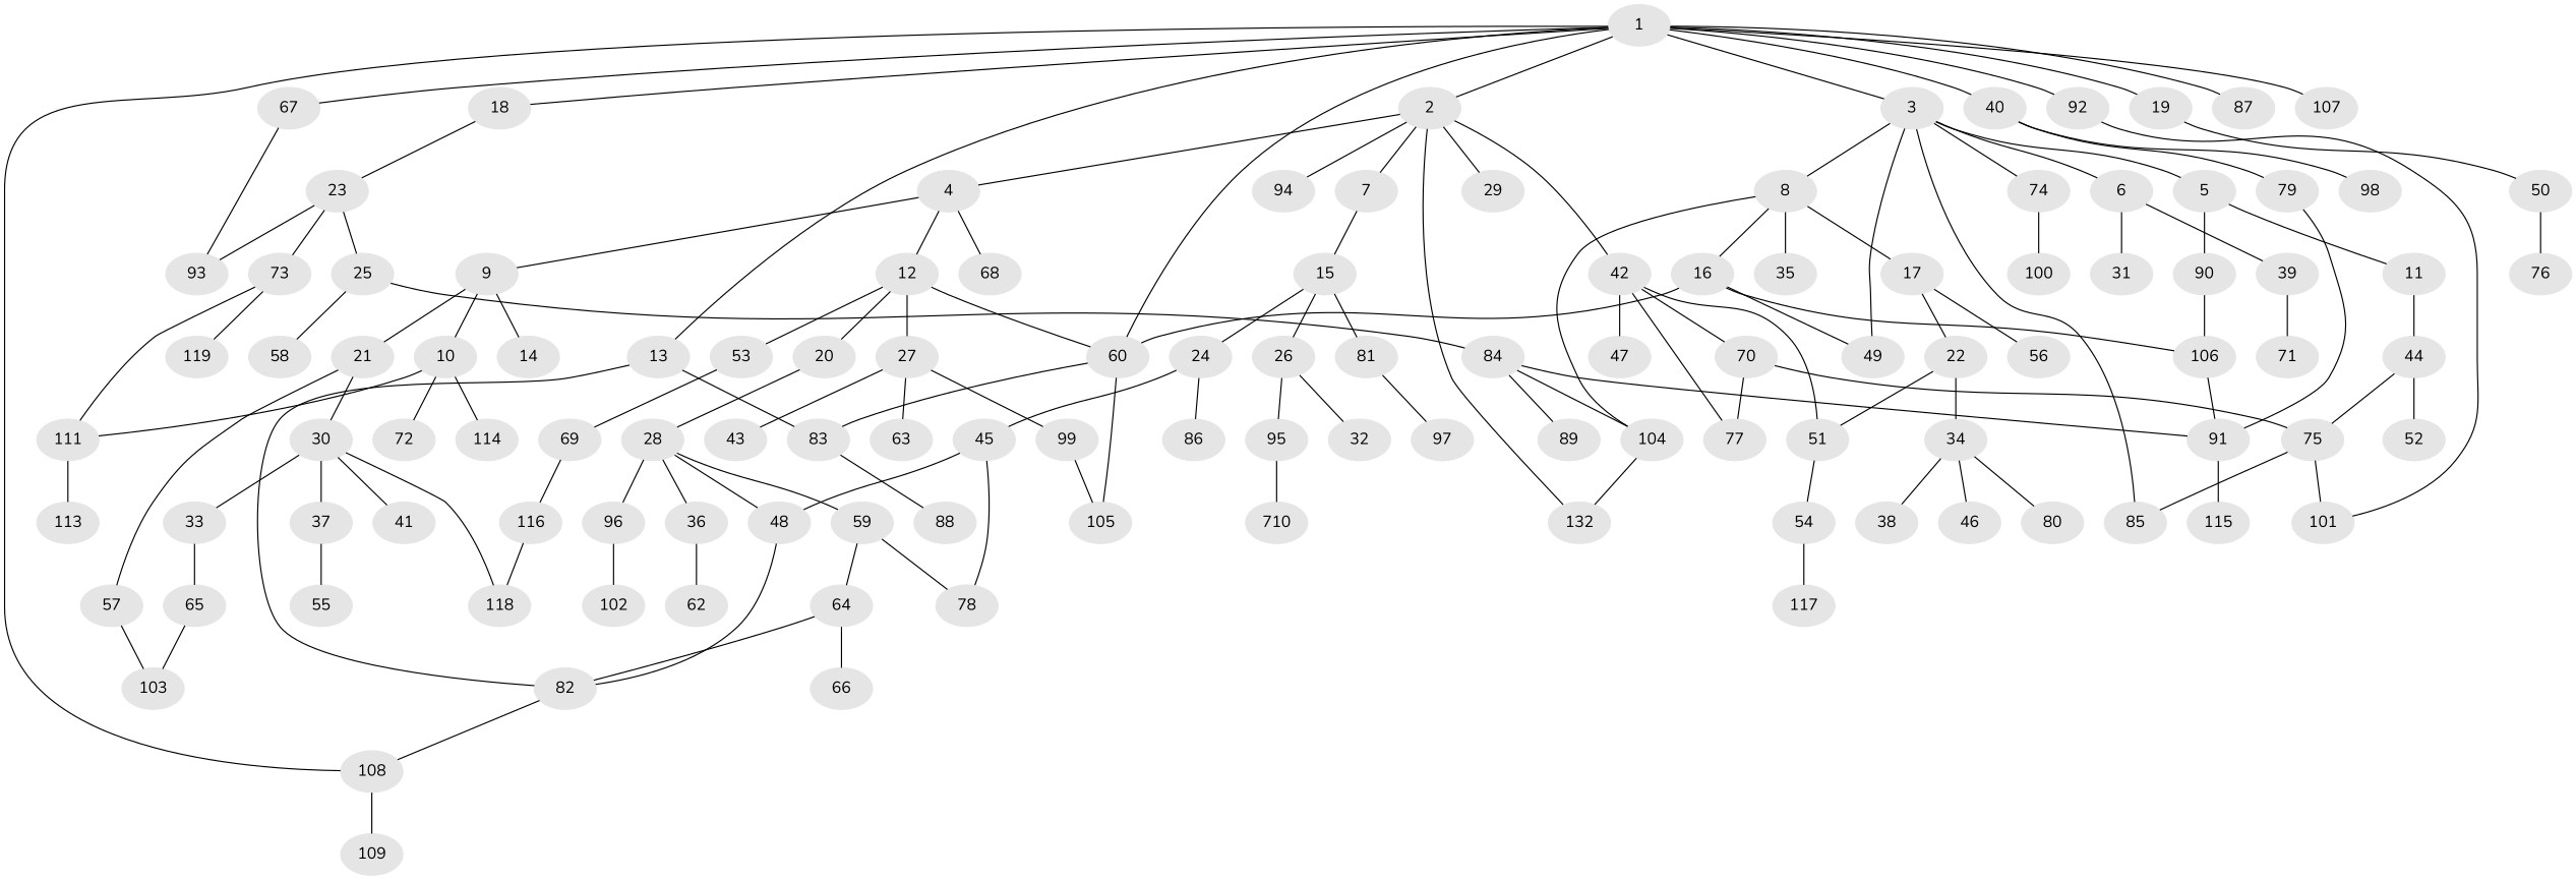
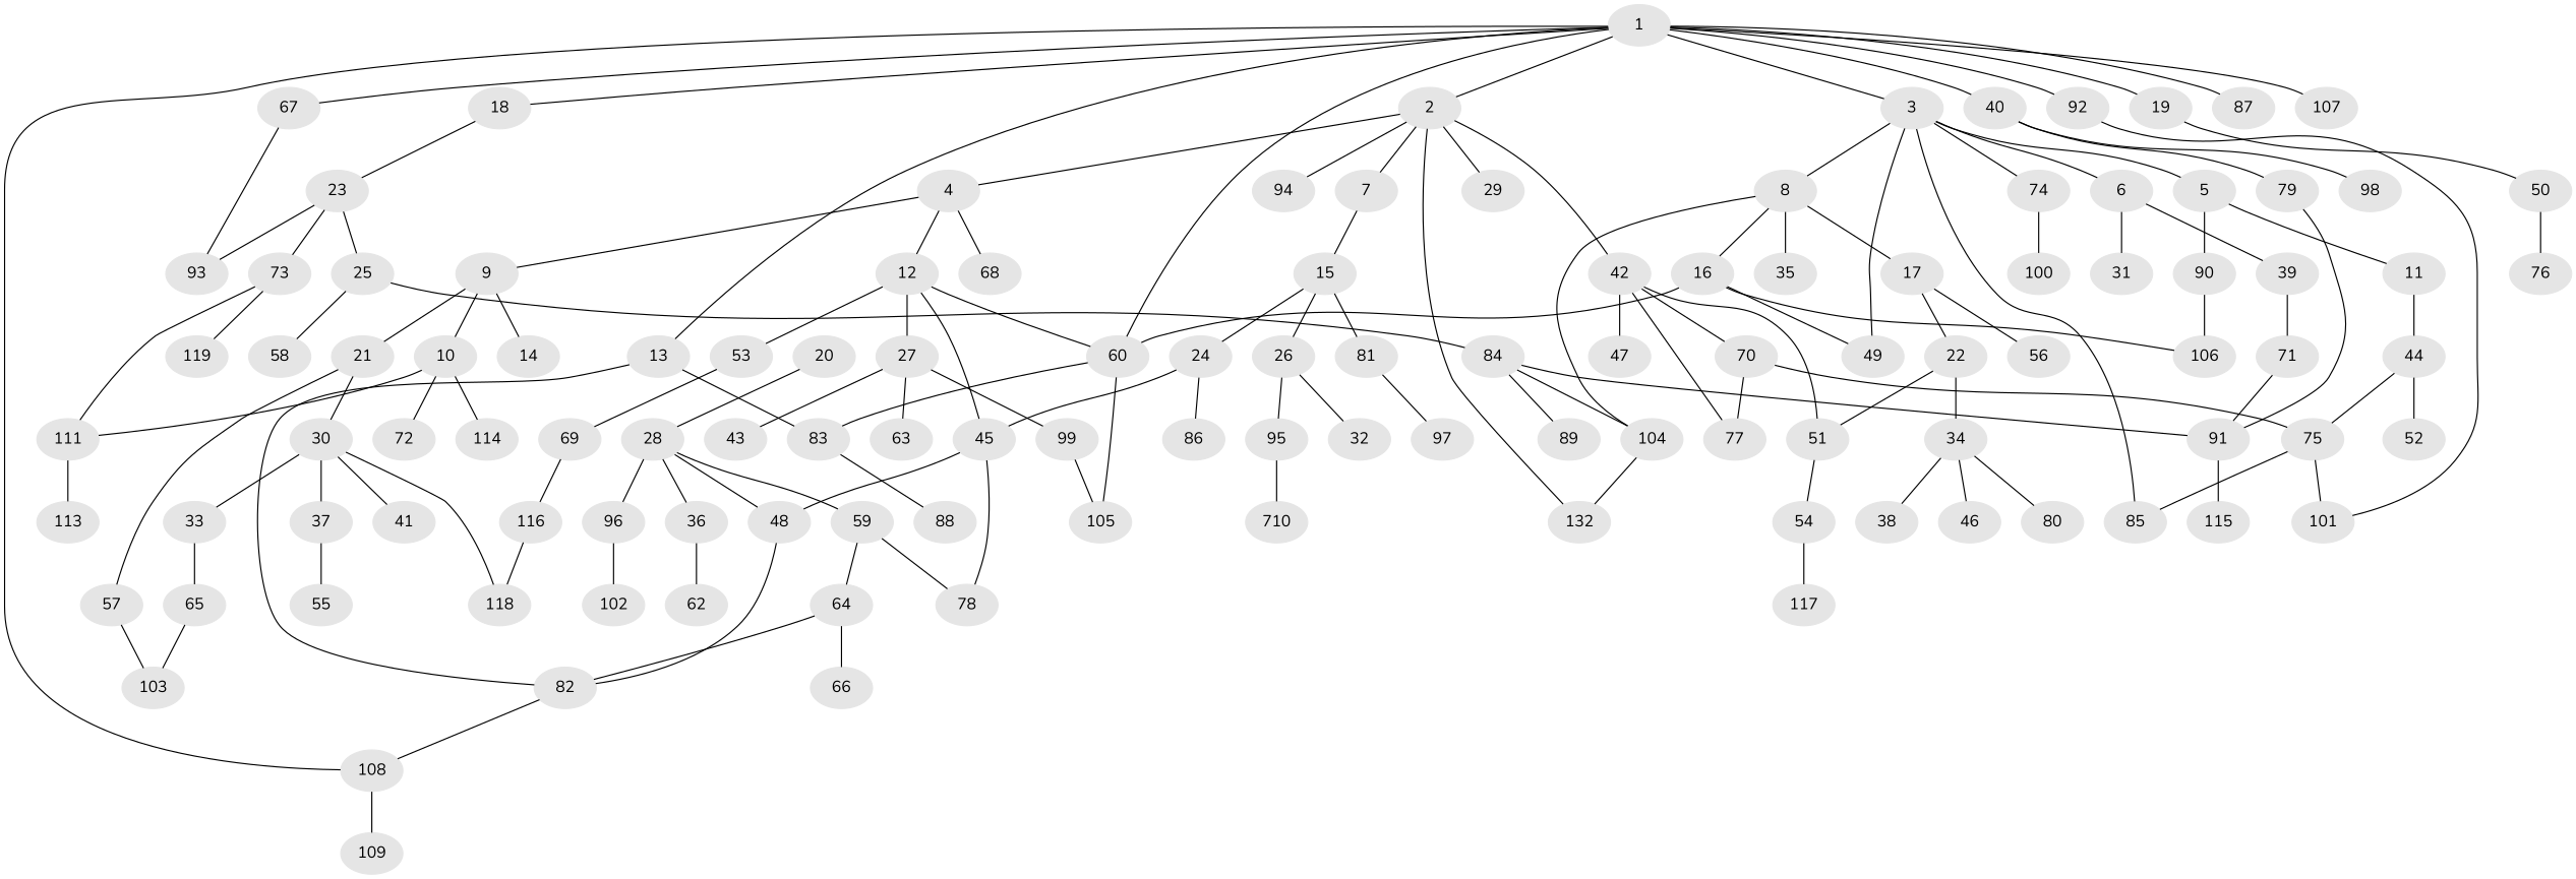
  graph {
    fontname=Nunito
    node [color=gray90 fontname=Nunito style=filled]
    edge [fontname=Nunito]
    1
    2
    3
    13
    18
    19
    40
    60
    67
    87
    92
    107
    108
    4
    7
    29
    42
    94
    n19 [label=132]
    5
    6
    8
    49
    74
    85
    82
    83
    23
    50
    79
    98
    105
    93
    101
    109
    9
    12
    68
    15
    51
    47
    70
    77
    11
    90
    31
    39
    16
    17
    35
    104
    100
    10
    14
    21
    20
    27
    53
    44
    106
    71
    24
    26
    81
    22
    56
    72
    111
    114
    30
    57
    113
    52
    75
    28
    43
    63
    99
    69
    88
    45
    86
    32
    95
    97
    34
    25
    73
    76
    36
    48
    59
    96
    33
    37
    41
    118
    103
    38
    46
    80
    54
    58
    84
    119
    78
    91
    89
    n109 [label=710]
    62
    64
    102
    65
    55
    117
    116
    66
    115
    1 -- 2
    1 -- 3
    1 -- 13
    1 -- 18
    1 -- 19
    1 -- 40
    1 -- 60
    1 -- 67
    1 -- 87
    1 -- 92
    1 -- 107
    1 -- 108
    2 -- 4
    2 -- 7
    2 -- 29
    2 -- 42
    2 -- 94
    2 -- n19
    3 -- 5
    3 -- 6
    3 -- 8
    3 -- 49
    3 -- 74
    3 -- 85
    13 -- 82
    13 -- 83
    18 -- 23
    19 -- 50
    40 -- 79
    40 -- 98
    60 -- 83
    60 -- 105
    67 -- 93
    92 -- 101
    108 -- 109
    4 -- 9
    4 -- 12
    4 -- 68
    7 -- 15
    42 -- 51
    42 -- 47
    42 -- 70
    42 -- 77
    5 -- 11
    5 -- 90
    6 -- 31
    6 -- 39
    8 -- 16
    8 -- 17
    8 -- 35
    8 -- 104
    74 -- 100
    82 -- 108
    83 -- 88
    23 -- 93
    23 -- 25
    23 -- 73
    50 -- 76
    79 -- 91
    9 -- 10
    9 -- 14
    9 -- 21
    12 -- 60
-   12 -- 20
+   12 -- 45
    12 -- 27
    12 -- 53
    15 -- 24
    15 -- 26
    15 -- 81
    51 -- 54
    70 -- 77
    70 -- 75
    11 -- 44
    90 -- 106
    39 -- 71
    16 -- 60
    16 -- 49
    16 -- 106
    17 -- 22
    17 -- 56
    104 -- n19
    10 -- 72
    10 -- 111
    10 -- 114
    21 -- 30
    21 -- 57
    20 -- 28
    27 -- 43
    27 -- 63
    27 -- 99
    53 -- 69
    44 -- 52
    44 -- 75
-   106 -- 91
+   71 -- 91
    24 -- 45
    24 -- 86
    26 -- 32
    26 -- 95
    81 -- 97
    22 -- 51
    22 -- 34
    111 -- 113
    30 -- 33
    30 -- 37
    30 -- 41
    30 -- 118
    57 -- 103
    75 -- 85
    75 -- 101
    28 -- 36
    28 -- 48
    28 -- 59
    28 -- 96
    99 -- 105
    69 -- 116
    45 -- 48
    45 -- 78
    95 -- n109
    34 -- 38
    34 -- 46
    34 -- 80
    25 -- 58
    25 -- 84
    73 -- 111
    73 -- 119
    36 -- 62
    48 -- 82
    59 -- 78
    59 -- 64
    96 -- 102
    33 -- 65
    37 -- 55
    54 -- 117
    84 -- 104
    84 -- 91
    84 -- 89
    91 -- 115
    64 -- 82
    64 -- 66
    65 -- 103
    116 -- 118
  }
